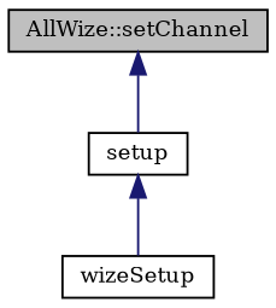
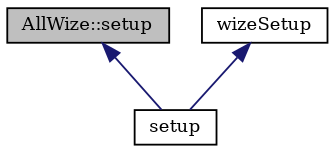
  digraph {
    fontname="DejaVu Serif"
    rankdir=TB
    node [color=black fillcolor=white fontname="DejaVu Serif" fontsize=10 shape=record style=filled]
    edge [color=midnightblue dir=back fontname="DejaVu Serif" fontsize=10 labelfontname=Helvetica labelfontsize=10 style=solid]
-   n1 [fillcolor=grey75 fontcolor=black height=0.2 label="AllWize::setChannel" width=0.4]
+   n1 [fillcolor=grey75 fontcolor=black height=0.2 label="AllWize::setup" width=0.4]
    n2 [height=0.2 label=setup width=0.4]
    n3 [height=0.2 label=wizeSetup width=0.4]
    n1 -> n2
-   n2 -> n3
+   n3 -> n2
  }
